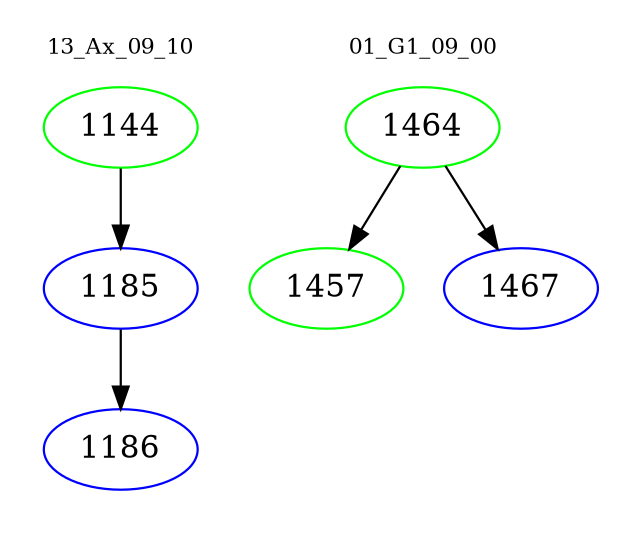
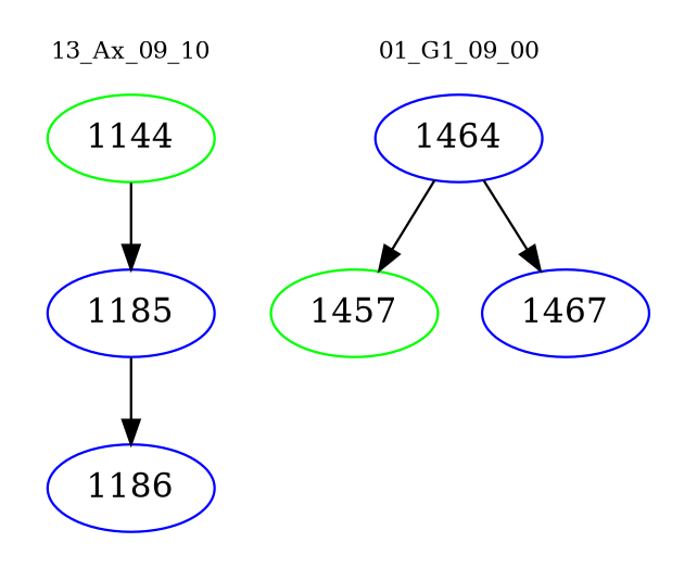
  digraph {
    node [color=blue]
    edge [color=black]
    n1 [label=1185]
    n2 [color=green label=1144]
    n3 [label=1186]
-   n4 [color=green label=1464]
+   n4 [label=1464]
    n5 [color=green label=1457]
    n6 [label=1467]
    subgraph cluster_1 {
      color=white
      fontsize=10
      label="13_Ax_09_10"
      n1
      n2
      n3
    }
    subgraph cluster_2 {
      color=white
      fontsize=10
      label="01_G1_09_00"
      n4
      n5
      n6
    }
    n1 -> n3
    n2 -> n1
    n4 -> n5
    n4 -> n6
  }
